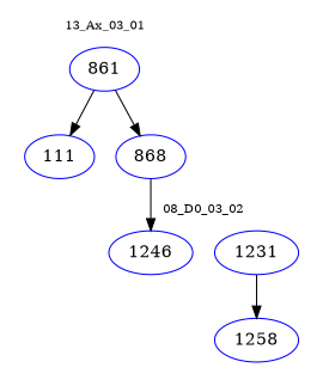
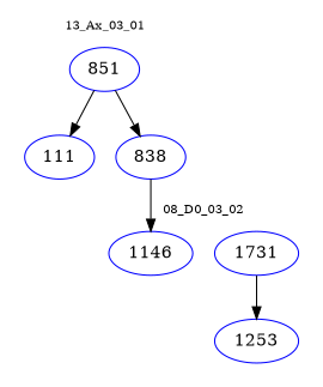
  digraph {
    node [color=blue]
    edge [color=black]
-   n1 [label=861]
+   n1 [label=851]
    n2 [label=111]
-   n3 [label=868]
-   n4 [label=1231]
-   n5 [label=1258]
-   n6 [label=1246]
+   n3 [label=838]
+   n4 [label=1731]
+   n5 [label=1253]
+   n6 [label=1146]
    subgraph cluster_1 {
      color=white
      fontsize=10
      label="13_Ax_03_01"
      n1
      n2
      n3
    }
    subgraph cluster_2 {
      color=white
      fontsize=10
      label="08_D0_03_02"
      n4
      n5
      n6
    }
    n1 -> n2
    n1 -> n3
    n3 -> n6
    n4 -> n5
  }
